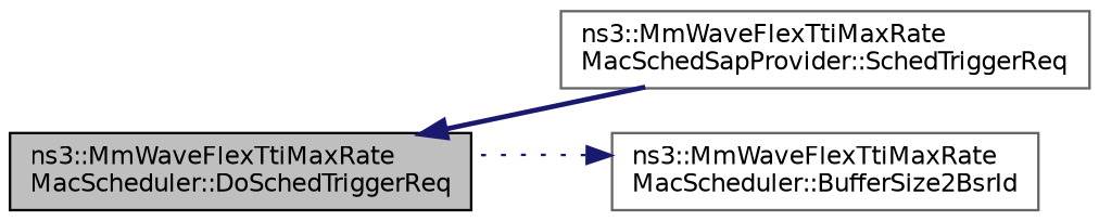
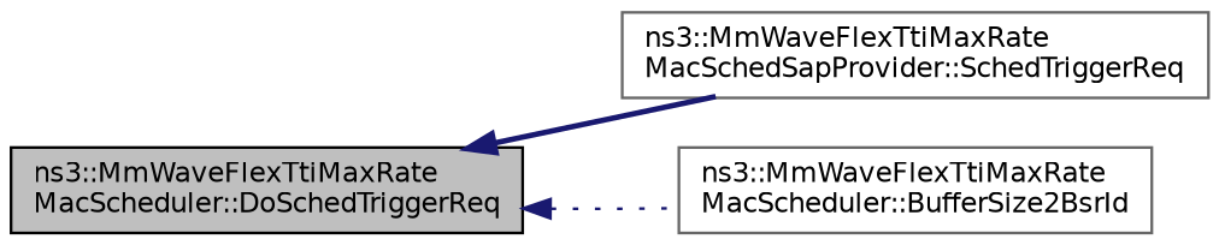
  digraph {
    rankdir=LR
    node [color=gray40 fillcolor=white fontname=Helvetica fontsize=10 shape=record style=filled]
    edge [color=midnightblue dir=back fontname=Helvetica fontsize=10 labelfontname=Helvetica labelfontsize=10]
    n1 [color=black fillcolor=grey75 fontcolor=black height=0.2 label="ns3::MmWaveFlexTtiMaxRate\lMacScheduler::DoSchedTriggerReq" width=0.4]
    n2 [height=0.2 label="ns3::MmWaveFlexTtiMaxRate\lMacSchedSapProvider::SchedTriggerReq" width=0.4]
    n3 [height=0.2 label="ns3::MmWaveFlexTtiMaxRate\lMacScheduler::BufferSize2BsrId" width=0.4]
    n1 -> n2 [style=bold]
-   n3 -> n1 [style=dotted]
+   n1 -> n3 [style=dotted]
  }
